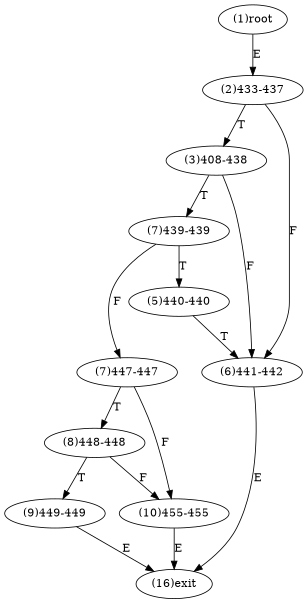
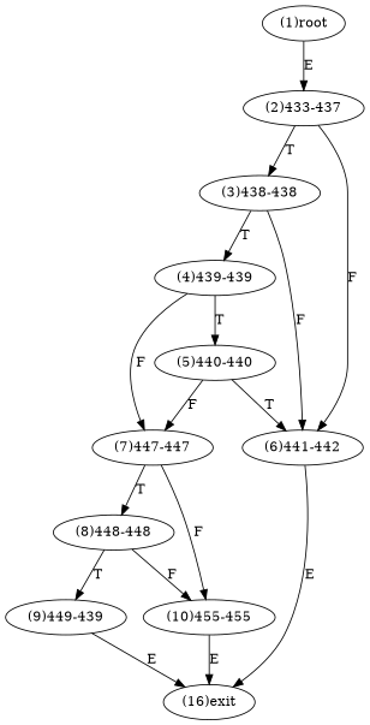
  digraph {
    n1 [label="(1)root"]
    n2 [label="(2)433-437"]
-   n3 [label="(3)408-438"]
+   n3 [label="(3)438-438"]
    n4 [label="(6)441-442"]
-   n5 [label="(7)439-439"]
+   n5 [label="(4)439-439"]
    n6 [label="(16)exit"]
    n7 [label="(5)440-440"]
    n8 [label="(7)447-447"]
    n9 [label="(8)448-448"]
    n10 [label="(10)455-455"]
-   n11 [label="(9)449-449"]
+   n11 [label="(9)449-439"]
    n1 -> n2 [label=E]
    n2 -> n3 [label=T]
    n2 -> n4 [label=F]
    n3 -> n4 [label=F]
    n3 -> n5 [label=T]
    n4 -> n6 [label=E]
    n5 -> n7 [label=T]
    n5 -> n8 [label=F]
    n7 -> n4 [label=T]
+   n7 -> n8 [label=F]
    n8 -> n9 [label=T]
    n8 -> n10 [label=F]
    n9 -> n10 [label=F]
    n9 -> n11 [label=T]
    n10 -> n6 [label=E]
    n11 -> n6 [label=E]
  }
